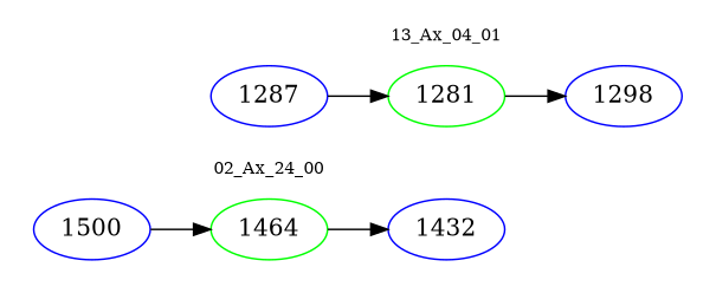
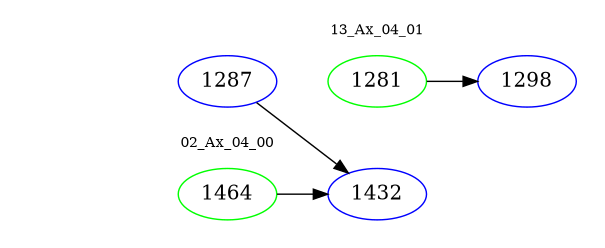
  digraph {
    rankdir=LR
    node [color=blue]
    edge [color=black]
    n1 [label=1287]
    n2 [color=green label=1281]
    n3 [label=1298]
-   n4 [label=1500]
    n5 [color=green label=1464]
    n6 [label=1432]
    subgraph cluster_1 {
      color=white
      fontsize=10
      label="13_Ax_04_01"
      n1
      n2
      n3
    }
    subgraph cluster_2 {
      color=white
      fontsize=10
-     label="02_Ax_24_00"
-     n4
+     label="02_Ax_04_00"
      n5
      n6
    }
-   n1 -> n2
+   n1 -> n6
    n2 -> n3
-   n4 -> n5
    n5 -> n6
  }
